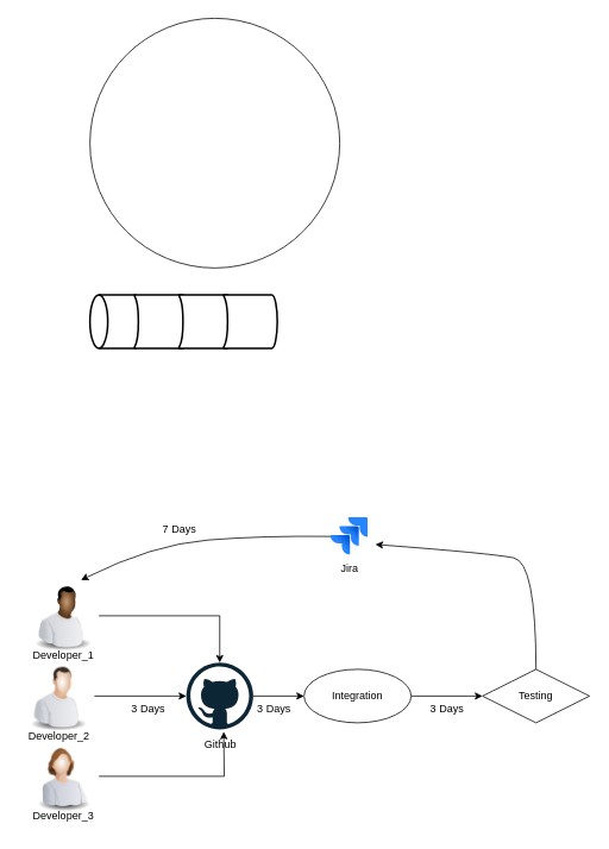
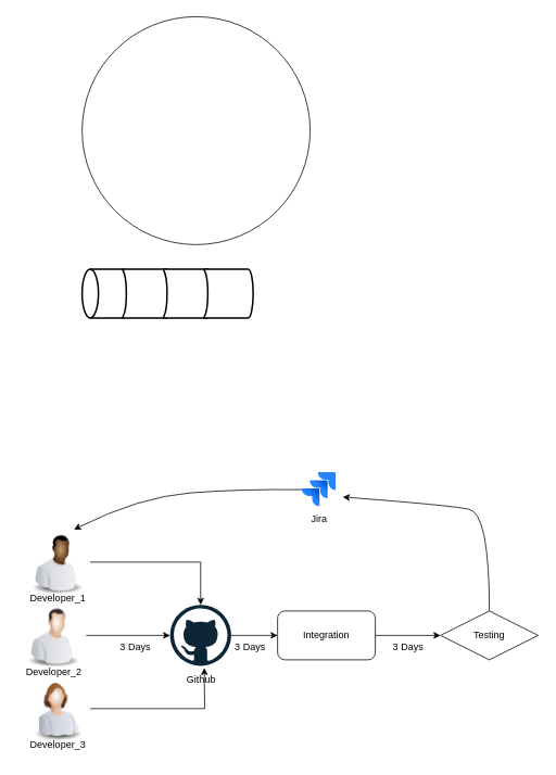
  <mxCell id="0" />
  <mxCell id="1" parent="0" />
  <mxCell id="2" value="&lt;pre&gt;&lt;br&gt;&lt;/pre&gt;" style="ellipse;whiteSpace=wrap;html=1;aspect=fixed;fillStyle=auto;dropTarget=0;container=0;fixDash=0;snapToPoint=0;collapsible=0;" vertex="1" parent="1"><mxGeometry x="100" y="20" width="280" height="280" as="geometry" /></mxCell>
  <mxCell id="3" value="" style="strokeWidth=2;html=1;shape=mxgraph.flowchart.database;whiteSpace=wrap;direction=north;rotation=0;" vertex="1" parent="1"><mxGeometry x="100" y="330" width="60" height="60" as="geometry" /></mxCell>
  <mxCell id="4" value="" style="strokeWidth=2;html=1;shape=mxgraph.flowchart.stored_data;whiteSpace=wrap;direction=west;" vertex="1" parent="1"><mxGeometry x="150" y="330" width="60" height="60" as="geometry" /></mxCell>
  <mxCell id="5" value="" style="strokeWidth=2;html=1;shape=mxgraph.flowchart.stored_data;whiteSpace=wrap;direction=west;" vertex="1" parent="1"><mxGeometry x="200" y="330" width="60" height="60" as="geometry" /></mxCell>
  <mxCell id="6" value="" style="strokeWidth=2;html=1;shape=mxgraph.flowchart.stored_data;whiteSpace=wrap;direction=west;" vertex="1" parent="1"><mxGeometry x="250" y="330" width="60" height="60" as="geometry" /></mxCell>
  <mxCell id="7" style="edgeStyle=orthogonalEdgeStyle;rounded=0;orthogonalLoop=1;jettySize=auto;html=1;" edge="1" parent="1" source="8" target="17"><mxGeometry relative="1" as="geometry" /></mxCell>
  <mxCell id="8" value="" style="image;html=1;image=img/lib/clip_art/people/Worker_Black_128x128.png" vertex="1" parent="1"><mxGeometry x="30" y="650" width="80" height="80" as="geometry" /></mxCell>
  <mxCell id="9" value="Developer_1" style="text;html=1;align=center;verticalAlign=middle;resizable=0;points=[];autosize=1;strokeColor=none;fillColor=none;" vertex="1" parent="1"><mxGeometry x="25" y="720" width="90" height="30" as="geometry" /></mxCell>
  <mxCell id="10" style="edgeStyle=orthogonalEdgeStyle;rounded=0;orthogonalLoop=1;jettySize=auto;html=1;" edge="1" parent="1" source="11" target="17"><mxGeometry relative="1" as="geometry" /></mxCell>
  <mxCell id="11" value="" style="image;html=1;image=img/lib/clip_art/people/Worker_Man_128x128.png" vertex="1" parent="1"><mxGeometry x="25" y="740" width="80" height="80" as="geometry" /></mxCell>
  <mxCell id="12" style="edgeStyle=orthogonalEdgeStyle;rounded=0;orthogonalLoop=1;jettySize=auto;html=1;" edge="1" parent="1" source="13"><mxGeometry relative="1" as="geometry"><mxPoint x="250" y="820" as="targetPoint" /></mxGeometry></mxCell>
  <mxCell id="13" value="" style="image;html=1;image=img/lib/clip_art/people/Worker_Woman_128x128.png" vertex="1" parent="1"><mxGeometry x="30" y="830" width="80" height="80" as="geometry" /></mxCell>
  <mxCell id="14" value="Developer_2" style="text;html=1;align=center;verticalAlign=middle;resizable=0;points=[];autosize=1;strokeColor=none;fillColor=none;" vertex="1" parent="1"><mxGeometry x="20" y="810" width="90" height="30" as="geometry" /></mxCell>
  <mxCell id="15" value="Developer_3" style="text;html=1;align=center;verticalAlign=middle;resizable=0;points=[];autosize=1;strokeColor=none;fillColor=none;" vertex="1" parent="1"><mxGeometry x="25" y="900" width="90" height="30" as="geometry" /></mxCell>
  <mxCell id="16" style="edgeStyle=orthogonalEdgeStyle;rounded=0;orthogonalLoop=1;jettySize=auto;html=1;entryX=0;entryY=0.5;entryDx=0;entryDy=0;" edge="1" parent="1" source="17" target="20"><mxGeometry relative="1" as="geometry"><mxPoint x="320" y="780" as="targetPoint" /></mxGeometry></mxCell>
  <mxCell id="17" value="" style="dashed=0;outlineConnect=0;html=1;align=center;labelPosition=center;verticalLabelPosition=bottom;verticalAlign=top;shape=mxgraph.weblogos.github" vertex="1" parent="1"><mxGeometry x="208" y="742.5" width="75" height="75" as="geometry" /></mxCell>
  <mxCell id="18" value="Github" style="text;html=1;align=center;verticalAlign=middle;resizable=0;points=[];autosize=1;strokeColor=none;fillColor=none;" vertex="1" parent="1"><mxGeometry x="215.5" y="820" width="60" height="30" as="geometry" /></mxCell>
  <mxCell id="19" value="" style="edgeStyle=orthogonalEdgeStyle;rounded=0;orthogonalLoop=1;jettySize=auto;html=1;" edge="1" parent="1" source="20" target="23"><mxGeometry relative="1" as="geometry" /></mxCell>
- <mxCell id="20" value="Integration" style="ellipse;whiteSpace=wrap;html=1;" vertex="1" parent="1"><mxGeometry x="340" y="750" width="120" height="60" as="geometry" /></mxCell>
+ <mxCell id="20" value="Integration" style="rounded=1;whiteSpace=wrap;html=1;" vertex="1" parent="1"><mxGeometry x="340" y="750" width="120" height="60" as="geometry" /></mxCell>
  <mxCell id="21" value="3 Days" style="text;html=1;align=center;verticalAlign=middle;resizable=0;points=[];autosize=1;strokeColor=none;fillColor=none;" vertex="1" parent="1"><mxGeometry x="135" y="780" width="60" height="30" as="geometry" /></mxCell>
  <mxCell id="22" value="3 Days" style="text;html=1;align=center;verticalAlign=middle;resizable=0;points=[];autosize=1;strokeColor=none;fillColor=none;" vertex="1" parent="1"><mxGeometry x="275.5" y="780" width="60" height="30" as="geometry" /></mxCell>
  <mxCell id="23" value="Testing" style="rhombus;whiteSpace=wrap;html=1;" vertex="1" parent="1"><mxGeometry x="540" y="750" width="120" height="60" as="geometry" /></mxCell>
  <mxCell id="24" value="3 Days" style="text;html=1;align=center;verticalAlign=middle;resizable=0;points=[];autosize=1;strokeColor=none;fillColor=none;" vertex="1" parent="1"><mxGeometry x="470" y="780" width="60" height="30" as="geometry" /></mxCell>
  <mxCell id="25" value="" style="image;html=1;image=img/lib/atlassian/Jira_Logo.svg;" vertex="1" parent="1"><mxGeometry x="370" y="580" width="42" height="42" as="geometry" /></mxCell>
  <mxCell id="26" value="Jira" style="text;html=1;align=center;verticalAlign=middle;resizable=0;points=[];autosize=1;strokeColor=none;fillColor=none;" vertex="1" parent="1"><mxGeometry x="371" y="622" width="40" height="30" as="geometry" /></mxCell>
  <mxCell id="27" value="" style="curved=1;endArrow=classic;html=1;rounded=0;exitX=0.5;exitY=0;exitDx=0;exitDy=0;" edge="1" parent="1" source="23"><mxGeometry width="50" height="50" relative="1" as="geometry"><mxPoint x="560" y="715" as="sourcePoint" /><mxPoint x="420" y="610" as="targetPoint" /><Array as="points"><mxPoint x="600" y="630" /><mxPoint x="550" y="620" /></Array></mxGeometry></mxCell>
  <mxCell id="28" value="" style="curved=1;endArrow=classic;html=1;rounded=0;exitX=0;exitY=0.5;exitDx=0;exitDy=0;entryX=0.75;entryY=0;entryDx=0;entryDy=0;" edge="1" parent="1" source="25" target="8"><mxGeometry width="50" height="50" relative="1" as="geometry"><mxPoint x="245" y="610" as="sourcePoint" /><mxPoint x="295" y="560" as="targetPoint" /><Array as="points"><mxPoint x="295" y="600" /><mxPoint x="170" y="610" /></Array></mxGeometry></mxCell>
- <mxCell id="29" value="7 Days" style="text;html=1;align=center;verticalAlign=middle;resizable=0;points=[];autosize=1;strokeColor=none;fillColor=none;" vertex="1" parent="1"><mxGeometry x="170" y="578" width="60" height="30" as="geometry" /></mxCell>
